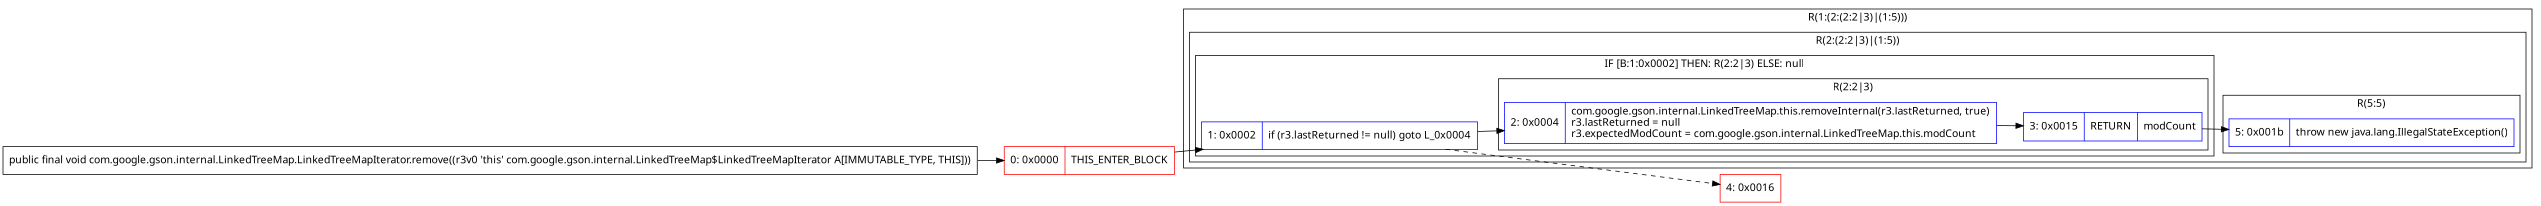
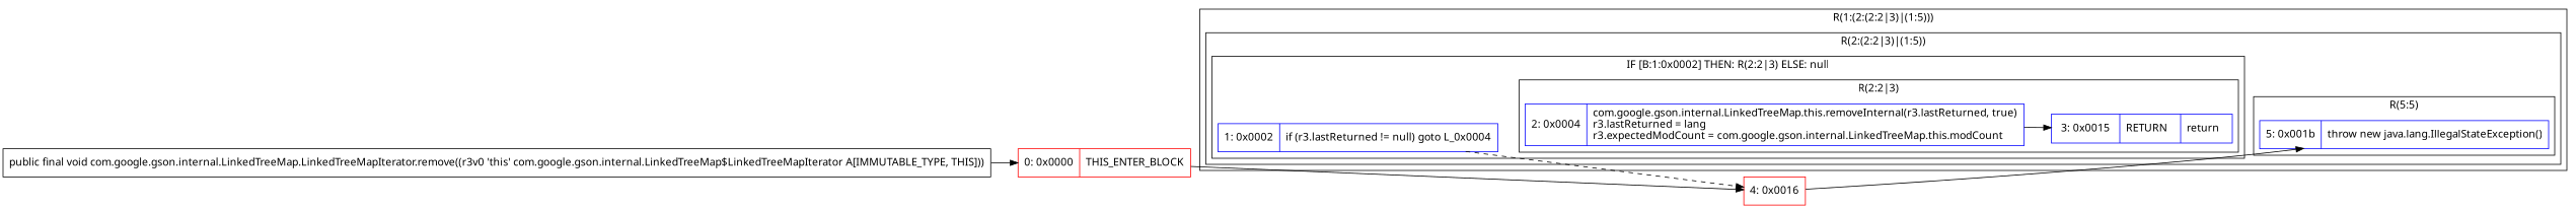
  digraph {
    fontname="Noto Sans"
    rankdir=LR
    node [color=blue fontname="Noto Sans" shape=record]
    edge [fontname="Noto Sans"]
-   n1 [label="{2\:\ 0x0004|com.google.gson.internal.LinkedTreeMap.this.removeInternal(r3.lastReturned, true)\lr3.lastReturned = null\lr3.expectedModCount = com.google.gson.internal.LinkedTreeMap.this.modCount\l}"]
-   n2 [label="{3\:\ 0x0015|RETURN\l|modCount\l}"]
+   n1 [label="{2\:\ 0x0004|com.google.gson.internal.LinkedTreeMap.this.removeInternal(r3.lastReturned, true)\lr3.lastReturned = lang\lr3.expectedModCount = com.google.gson.internal.LinkedTreeMap.this.modCount\l}"]
+   n2 [label="{3\:\ 0x0015|RETURN\l|return\l}"]
    n3 [label="{1\:\ 0x0002|if (r3.lastReturned != null) goto L_0x0004\l}"]
    n4 [label="{5\:\ 0x001b|throw new java.lang.IllegalStateException()\l}"]
    n5 [color=red label="{4\:\ 0x0016}"]
    n6 [color=red label="{0\:\ 0x0000|THIS_ENTER_BLOCK\l}"]
    n7 [label="{public final void com.google.gson.internal.LinkedTreeMap.LinkedTreeMapIterator.remove((r3v0 'this' com.google.gson.internal.LinkedTreeMap$LinkedTreeMapIterator A[IMMUTABLE_TYPE, THIS])) }" color=""]
    subgraph cluster_1 {
      label="R(1:(2:(2:2|3)|(1:5)))"
      subgraph cluster_2 {
        label="R(2:(2:2|3)|(1:5))"
        subgraph cluster_3 {
          label="IF [B:1:0x0002] THEN: R(2:2|3) ELSE: null"
          n3
          subgraph cluster_4 {
            label="R(2:2|3)"
            n1
            n2
          }
        }
        subgraph cluster_5 {
          label="R(5:5)"
          n4
        }
      }
    }
    n1 -> n2
-   n3 -> n1
    n3 -> n5 [style=dashed]
-   n2 -> n4
-   n6 -> n3
+   n5 -> n4
+   n6 -> n5
    n7 -> n6
  }
